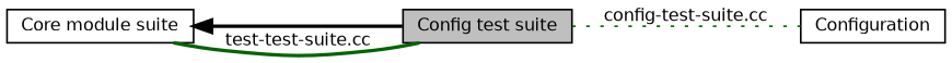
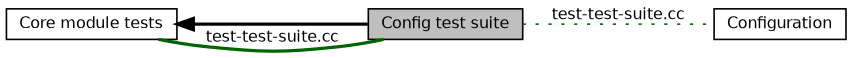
  digraph {
    rankdir=LR
    node [color=black fillcolor=white fontname=Helvetica fontsize=10 shape=box style=filled]
    edge [dir=none fontname=Helvetica fontsize=10 labelfontname=Helvetica labelfontsize=10 shape=plaintext style=bold color=darkgreen]
-   n1 [height=0.2 label="Core module suite" width=0.4]
+   n1 [height=0.2 label="Core module tests" width=0.4]
    n2 [fillcolor=grey75 fontcolor=black height=0.2 label="Config test suite" width=0.4]
    n3 [height=0.2 label=Configuration width=0.4]
    n1 -> n2 [dir=back color=""]
    n2 -> n1 [label="test-test-suite.cc"]
-   n2 -> n3 [label="config-test-suite.cc" style=dotted]
+   n2 -> n3 [label="test-test-suite.cc" style=dotted]
  }
